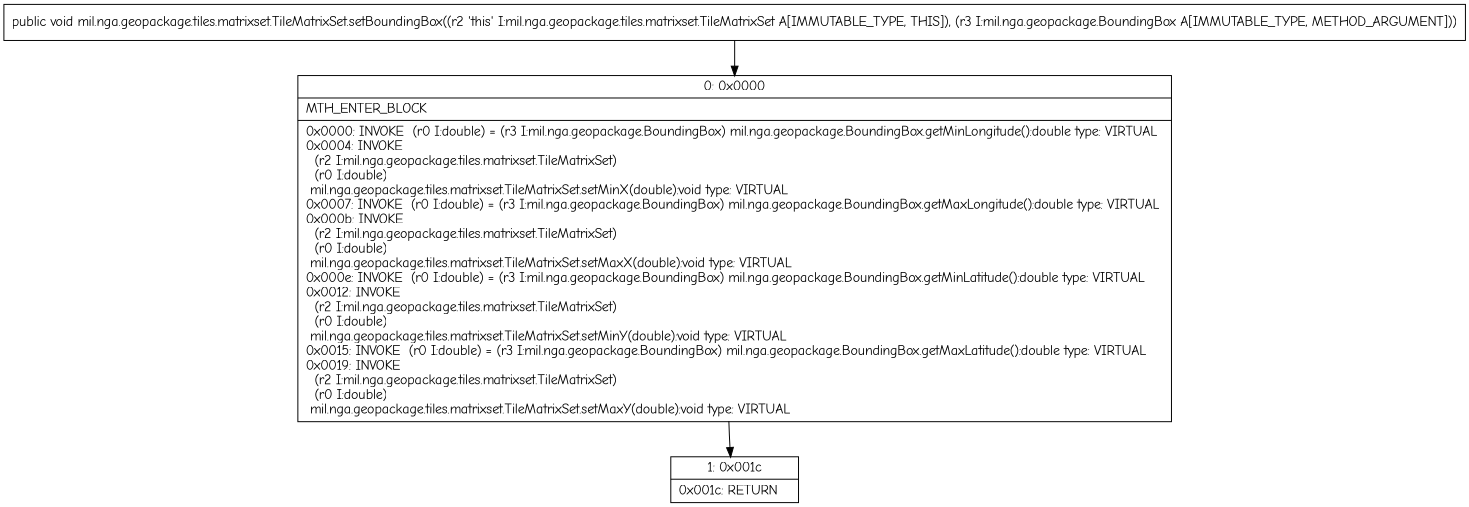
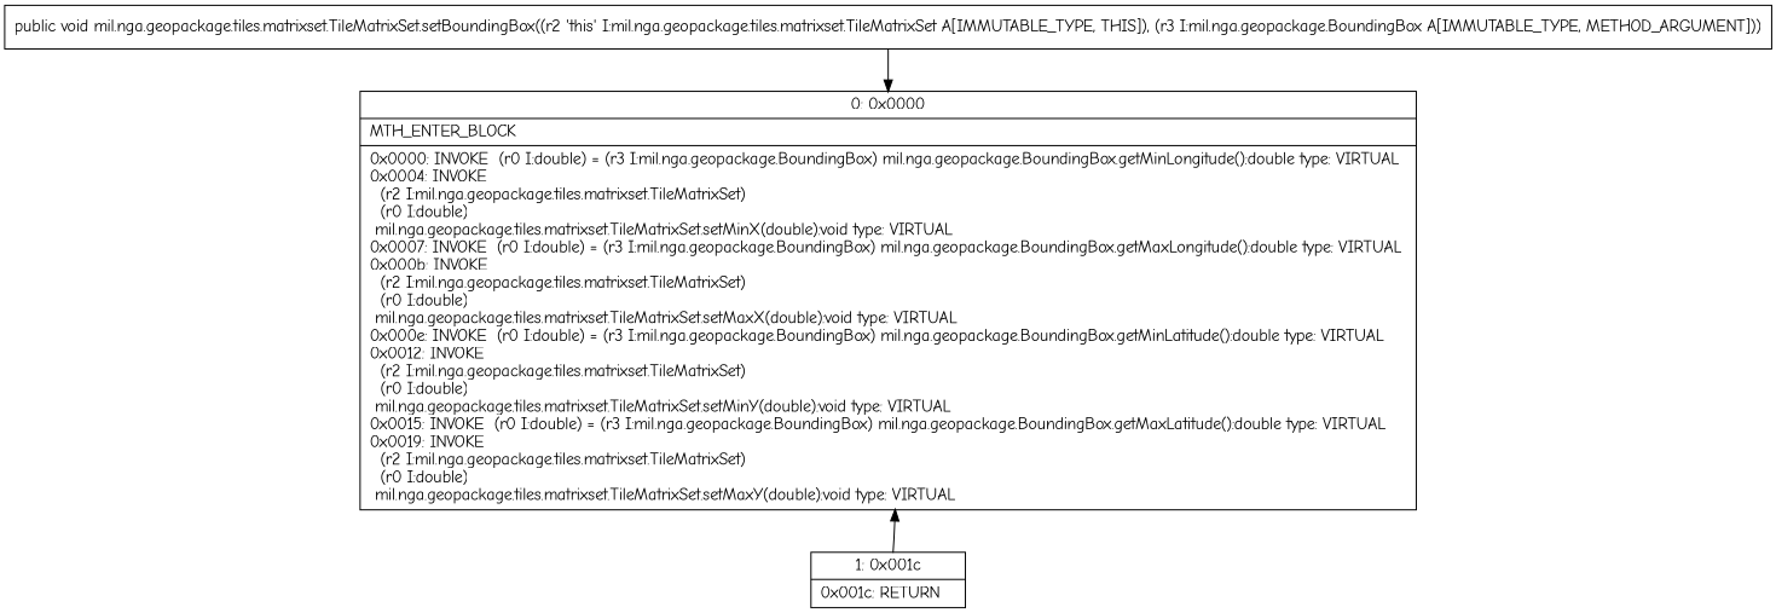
  digraph {
    fontname="Comic Neue"
    node [shape=record fontname="Comic Neue"]
    edge [fontname="Comic Neue"]
    n1 [label="{0\:\ 0x0000|MTH_ENTER_BLOCK\l|0x0000: INVOKE  (r0 I:double) = (r3 I:mil.nga.geopackage.BoundingBox) mil.nga.geopackage.BoundingBox.getMinLongitude():double type: VIRTUAL \l0x0004: INVOKE  \l  (r2 I:mil.nga.geopackage.tiles.matrixset.TileMatrixSet)\l  (r0 I:double)\l mil.nga.geopackage.tiles.matrixset.TileMatrixSet.setMinX(double):void type: VIRTUAL \l0x0007: INVOKE  (r0 I:double) = (r3 I:mil.nga.geopackage.BoundingBox) mil.nga.geopackage.BoundingBox.getMaxLongitude():double type: VIRTUAL \l0x000b: INVOKE  \l  (r2 I:mil.nga.geopackage.tiles.matrixset.TileMatrixSet)\l  (r0 I:double)\l mil.nga.geopackage.tiles.matrixset.TileMatrixSet.setMaxX(double):void type: VIRTUAL \l0x000e: INVOKE  (r0 I:double) = (r3 I:mil.nga.geopackage.BoundingBox) mil.nga.geopackage.BoundingBox.getMinLatitude():double type: VIRTUAL \l0x0012: INVOKE  \l  (r2 I:mil.nga.geopackage.tiles.matrixset.TileMatrixSet)\l  (r0 I:double)\l mil.nga.geopackage.tiles.matrixset.TileMatrixSet.setMinY(double):void type: VIRTUAL \l0x0015: INVOKE  (r0 I:double) = (r3 I:mil.nga.geopackage.BoundingBox) mil.nga.geopackage.BoundingBox.getMaxLatitude():double type: VIRTUAL \l0x0019: INVOKE  \l  (r2 I:mil.nga.geopackage.tiles.matrixset.TileMatrixSet)\l  (r0 I:double)\l mil.nga.geopackage.tiles.matrixset.TileMatrixSet.setMaxY(double):void type: VIRTUAL \l}"]
    n2 [label="{1\:\ 0x001c|0x001c: RETURN   \l}"]
    n3 [label="{public void mil.nga.geopackage.tiles.matrixset.TileMatrixSet.setBoundingBox((r2 'this' I:mil.nga.geopackage.tiles.matrixset.TileMatrixSet A[IMMUTABLE_TYPE, THIS]), (r3 I:mil.nga.geopackage.BoundingBox A[IMMUTABLE_TYPE, METHOD_ARGUMENT])) }"]
-   n1 -> n2
+   n2 -> n1
    n3 -> n1
  }
